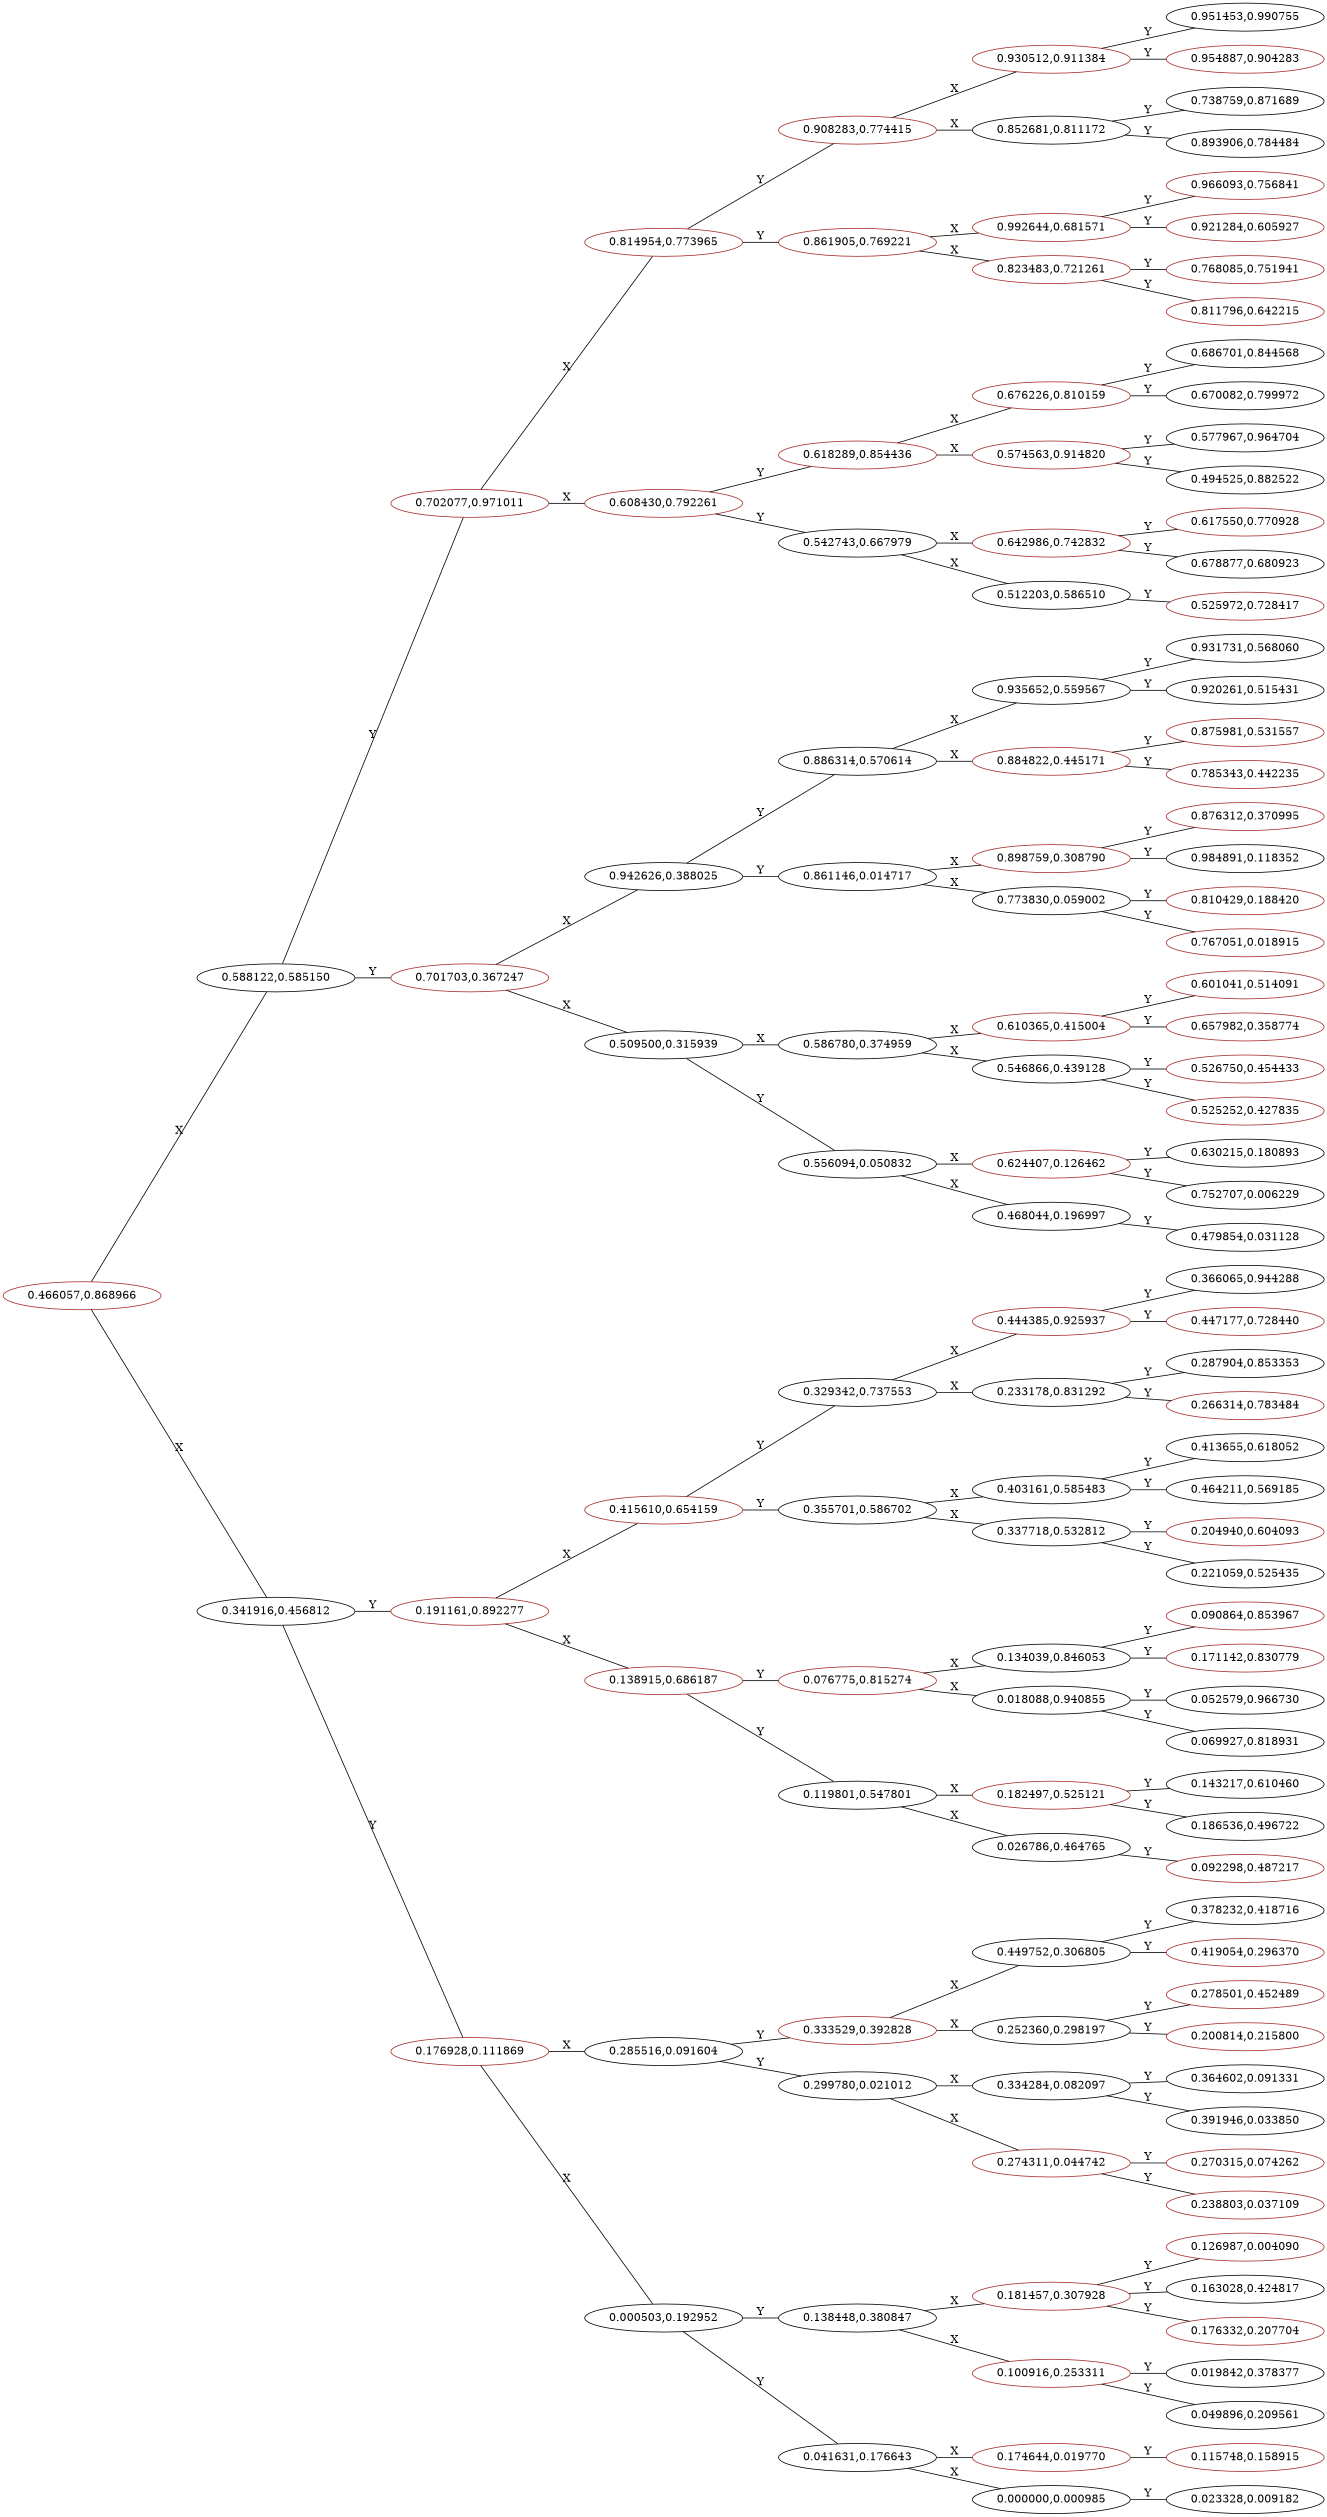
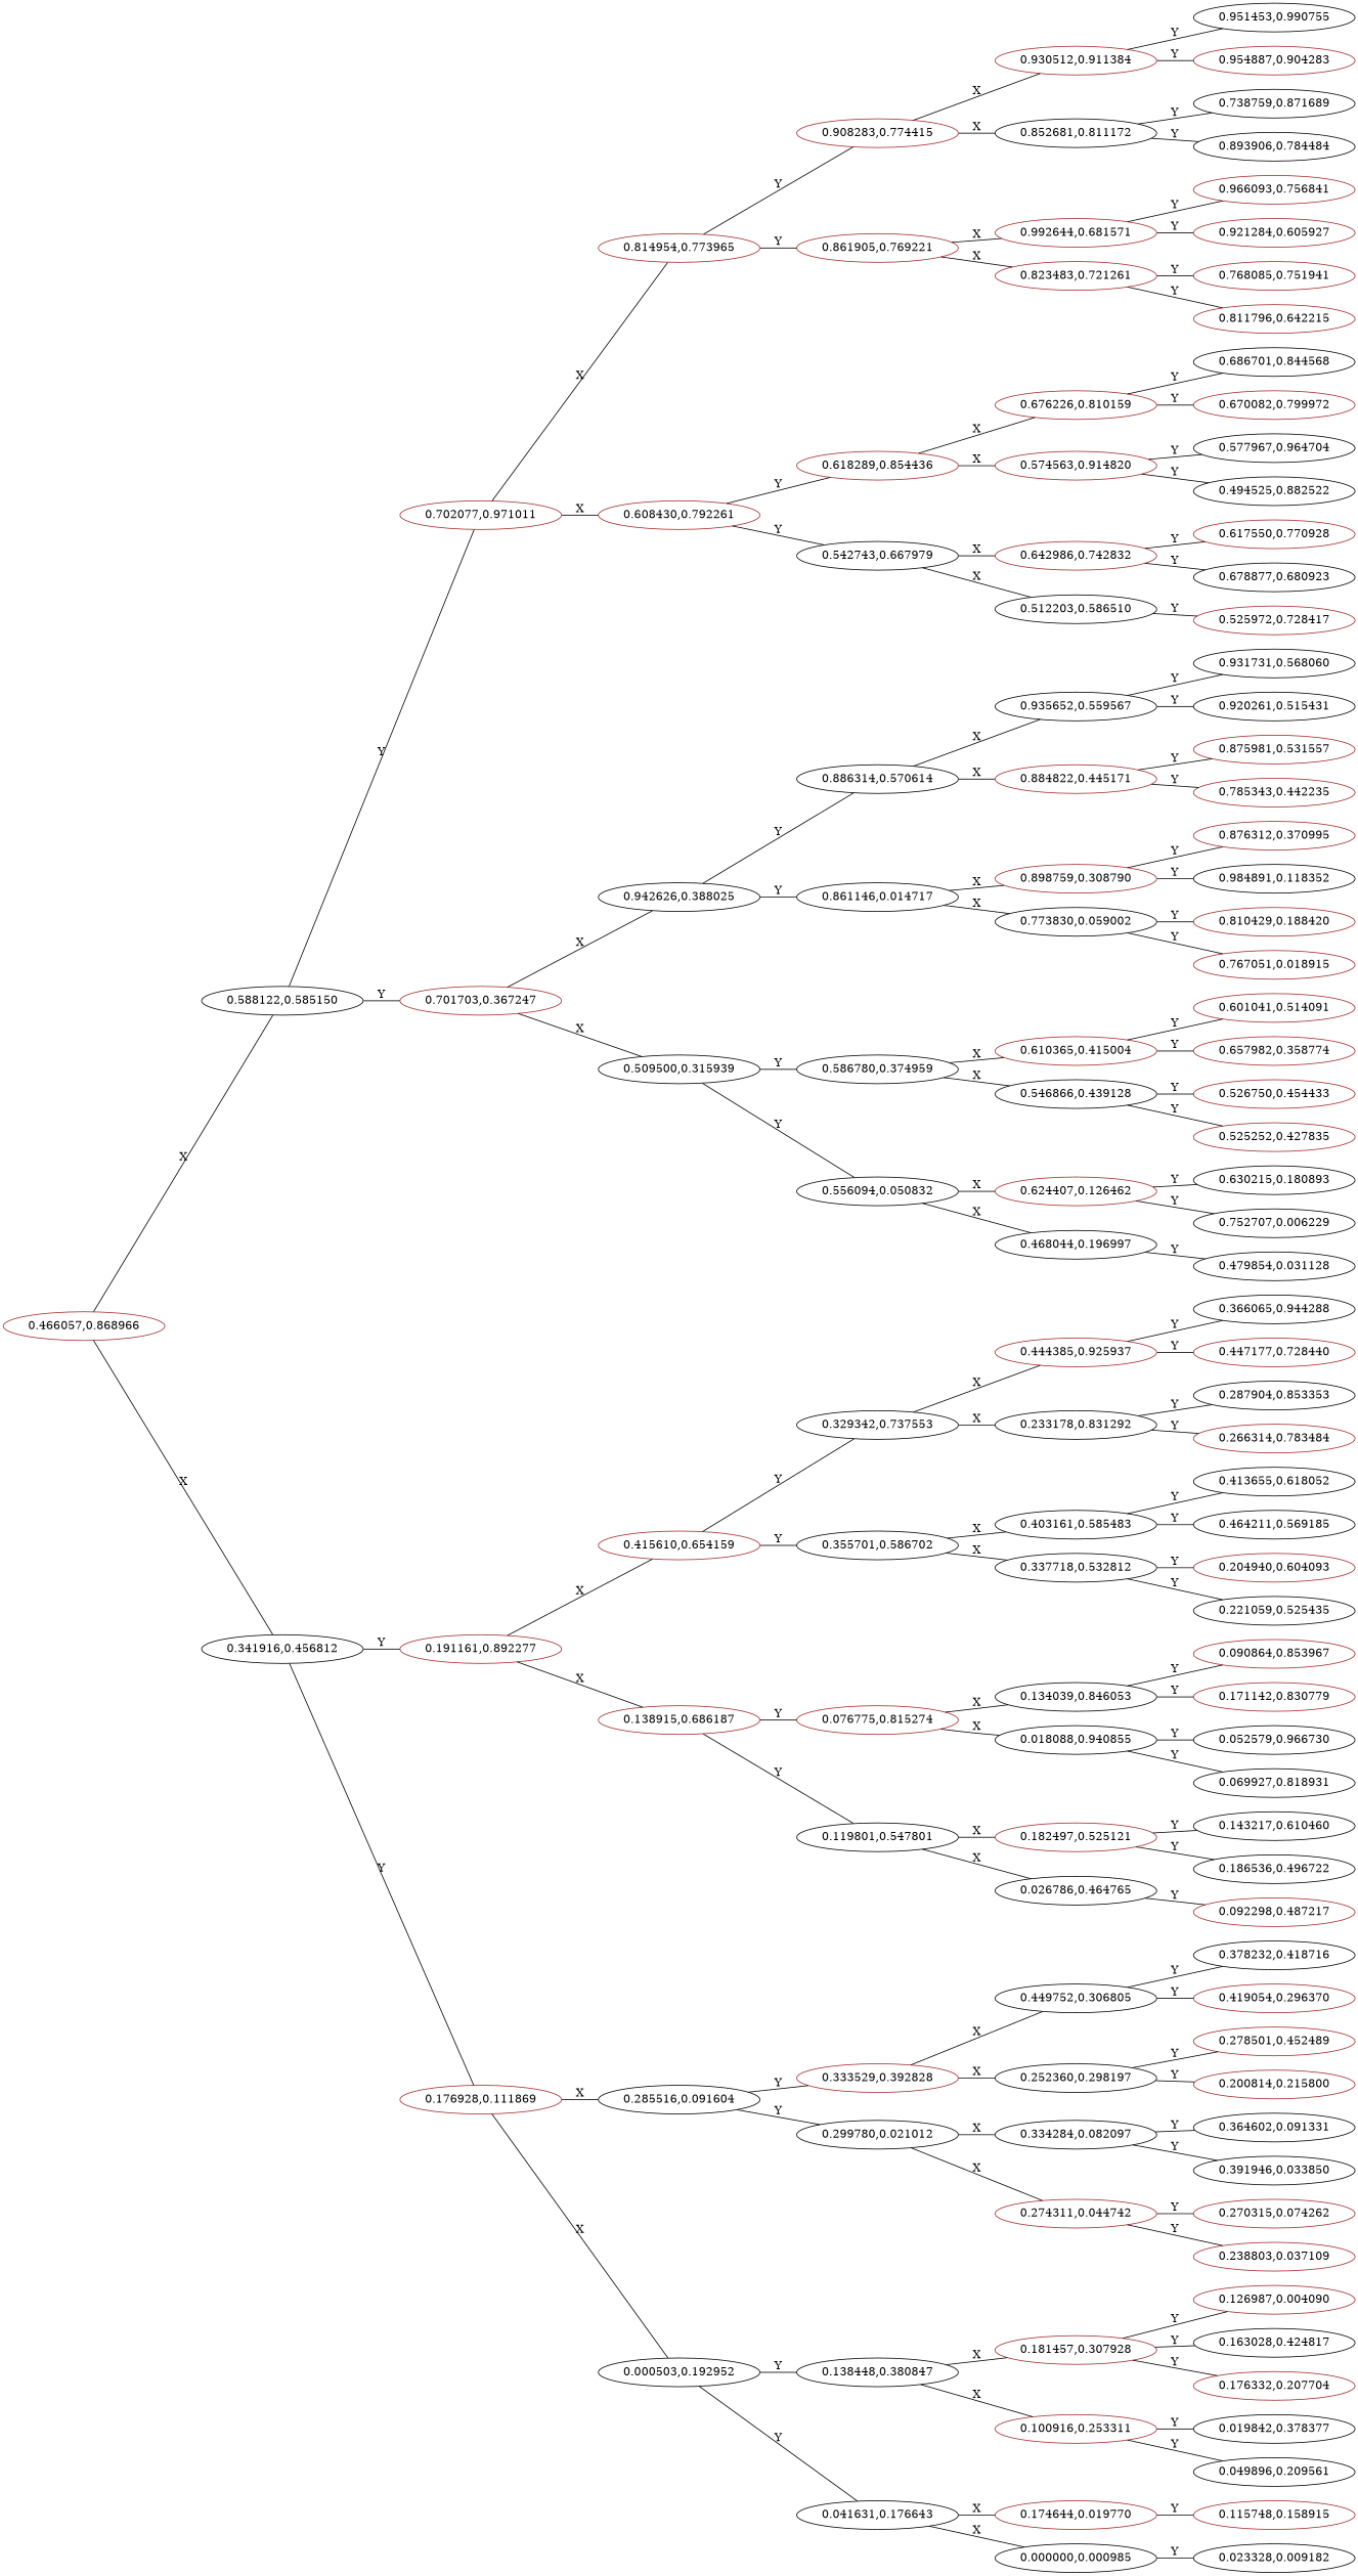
  graph {
    rankdir=LR
    node [color=black]
    "0.466057,0.868966" [color=brown]
    "0.588122,0.585150"
    "0.341916,0.456812"
    "0.702077,0.971011" [color=brown]
    "0.701703,0.367247" [color=brown]
    "0.191161,0.892277" [color=brown]
    "0.176928,0.111869" [color=brown]
    "0.814954,0.773965" [color=brown]
    "0.608430,0.792261" [color=brown]
    "0.942626,0.388025"
    "0.509500,0.315939"
    "0.415610,0.654159" [color=brown]
    "0.138915,0.686187" [color=brown]
    "0.285516,0.091604"
    "0.000503,0.192952"
    "0.329342,0.737553"
    "0.355701,0.586702"
    "0.076775,0.815274" [color=brown]
    "0.119801,0.547801"
    "0.333529,0.392828" [color=brown]
    "0.299780,0.021012"
    "0.138448,0.380847"
    "0.041631,0.176643"
    "0.449752,0.306805"
    "0.252360,0.298197"
    "0.334284,0.082097"
    "0.274311,0.044742" [color=brown]
    "0.181457,0.307928" [color=brown]
    "0.100916,0.253311" [color=brown]
    "0.174644,0.019770" [color=brown]
    "0.000000,0.000985"
    "0.126987,0.004090" [color=brown]
    "0.163028,0.424817"
    "0.176332,0.207704" [color=brown]
    "0.019842,0.378377"
    "0.049896,0.209561"
    "0.115748,0.158915" [color=brown]
    "0.023328,0.009182"
    "0.378232,0.418716"
    "0.419054,0.296370" [color=brown]
    "0.278501,0.452489" [color=brown]
    "0.200814,0.215800" [color=brown]
    "0.364602,0.091331"
    "0.391946,0.033850"
    "0.270315,0.074262" [color=brown]
    "0.238803,0.037109" [color=brown]
    "0.444385,0.925937" [color=brown]
    "0.233178,0.831292"
    "0.403161,0.585483"
    "0.337718,0.532812"
    "0.134039,0.846053"
    "0.018088,0.940855"
    "0.182497,0.525121" [color=brown]
    "0.026786,0.464765"
    "0.090864,0.853967" [color=brown]
    "0.171142,0.830779" [color=brown]
    "0.052579,0.966730"
    "0.069927,0.818931"
    "0.143217,0.610460"
    "0.186536,0.496722"
    "0.092298,0.487217" [color=brown]
    "0.366065,0.944288"
    "0.447177,0.728440" [color=brown]
    "0.287904,0.853353"
    "0.266314,0.783484" [color=brown]
    "0.413655,0.618052"
    "0.464211,0.569185"
    "0.204940,0.604093" [color=brown]
    "0.221059,0.525435"
    "0.908283,0.774415" [color=brown]
    "0.861905,0.769221" [color=brown]
    "0.618289,0.854436" [color=brown]
    "0.542743,0.667979"
    "0.886314,0.570614"
    "0.861146,0.014717"
    "0.586780,0.374959"
    "0.556094,0.050832"
    "0.935652,0.559567"
    "0.884822,0.445171" [color=brown]
    "0.898759,0.308790" [color=brown]
    "0.773830,0.059002"
    "0.610365,0.415004" [color=brown]
    "0.546866,0.439128"
    "0.624407,0.126462" [color=brown]
    "0.468044,0.196997"
    "0.601041,0.514091" [color=brown]
    "0.657982,0.358774" [color=brown]
    "0.526750,0.454433" [color=brown]
    "0.525252,0.427835" [color=brown]
    "0.630215,0.180893"
    "0.752707,0.006229"
    "0.479854,0.031128"
    "0.931731,0.568060"
    "0.920261,0.515431"
    "0.875981,0.531557" [color=brown]
    "0.785343,0.442235" [color=brown]
    "0.876312,0.370995" [color=brown]
    "0.984891,0.118352"
    "0.810429,0.188420" [color=brown]
    "0.767051,0.018915" [color=brown]
    "0.930512,0.911384" [color=brown]
    "0.852681,0.811172"
    "0.992644,0.681571" [color=brown]
    "0.823483,0.721261" [color=brown]
    "0.676226,0.810159" [color=brown]
    "0.574563,0.914820" [color=brown]
    "0.642986,0.742832" [color=brown]
    "0.512203,0.586510"
    "0.686701,0.844568"
-   "0.670082,0.799972"
+   "0.670082,0.799972" [color=brown]
    "0.577967,0.964704"
    "0.494525,0.882522"
    "0.617550,0.770928" [color=brown]
    "0.678877,0.680923"
    "0.525972,0.728417" [color=brown]
    "0.951453,0.990755"
    "0.954887,0.904283" [color=brown]
    "0.738759,0.871689"
    "0.893906,0.784484"
    "0.966093,0.756841" [color=brown]
    "0.921284,0.605927" [color=brown]
    "0.768085,0.751941" [color=brown]
    "0.811796,0.642215" [color=brown]
    "0.466057,0.868966" -- "0.588122,0.585150" [label=X]
    "0.466057,0.868966" -- "0.341916,0.456812" [label=X]
    "0.588122,0.585150" -- "0.702077,0.971011" [label=Y]
    "0.588122,0.585150" -- "0.701703,0.367247" [label=Y]
    "0.341916,0.456812" -- "0.191161,0.892277" [label=Y]
    "0.341916,0.456812" -- "0.176928,0.111869" [label=Y]
    "0.702077,0.971011" -- "0.814954,0.773965" [label=X]
    "0.702077,0.971011" -- "0.608430,0.792261" [label=X]
    "0.701703,0.367247" -- "0.942626,0.388025" [label=X]
    "0.701703,0.367247" -- "0.509500,0.315939" [label=X]
    "0.191161,0.892277" -- "0.415610,0.654159" [label=X]
    "0.191161,0.892277" -- "0.138915,0.686187" [label=X]
    "0.176928,0.111869" -- "0.285516,0.091604" [label=X]
    "0.176928,0.111869" -- "0.000503,0.192952" [label=X]
    "0.814954,0.773965" -- "0.908283,0.774415" [label=Y]
    "0.814954,0.773965" -- "0.861905,0.769221" [label=Y]
    "0.608430,0.792261" -- "0.618289,0.854436" [label=Y]
    "0.608430,0.792261" -- "0.542743,0.667979" [label=Y]
    "0.942626,0.388025" -- "0.886314,0.570614" [label=Y]
    "0.942626,0.388025" -- "0.861146,0.014717" [label=Y]
-   "0.509500,0.315939" -- "0.586780,0.374959" [label=X]
+   "0.509500,0.315939" -- "0.586780,0.374959" [label=Y]
    "0.509500,0.315939" -- "0.556094,0.050832" [label=Y]
    "0.415610,0.654159" -- "0.329342,0.737553" [label=Y]
    "0.415610,0.654159" -- "0.355701,0.586702" [label=Y]
    "0.138915,0.686187" -- "0.076775,0.815274" [label=Y]
    "0.138915,0.686187" -- "0.119801,0.547801" [label=Y]
    "0.285516,0.091604" -- "0.333529,0.392828" [label=Y]
    "0.285516,0.091604" -- "0.299780,0.021012" [label=Y]
    "0.000503,0.192952" -- "0.138448,0.380847" [label=Y]
    "0.000503,0.192952" -- "0.041631,0.176643" [label=Y]
    "0.329342,0.737553" -- "0.444385,0.925937" [label=X]
    "0.329342,0.737553" -- "0.233178,0.831292" [label=X]
    "0.355701,0.586702" -- "0.403161,0.585483" [label=X]
    "0.355701,0.586702" -- "0.337718,0.532812" [label=X]
    "0.076775,0.815274" -- "0.134039,0.846053" [label=X]
    "0.076775,0.815274" -- "0.018088,0.940855" [label=X]
    "0.119801,0.547801" -- "0.182497,0.525121" [label=X]
    "0.119801,0.547801" -- "0.026786,0.464765" [label=X]
    "0.333529,0.392828" -- "0.449752,0.306805" [label=X]
    "0.333529,0.392828" -- "0.252360,0.298197" [label=X]
    "0.299780,0.021012" -- "0.334284,0.082097" [label=X]
    "0.299780,0.021012" -- "0.274311,0.044742" [label=X]
    "0.138448,0.380847" -- "0.181457,0.307928" [label=X]
    "0.138448,0.380847" -- "0.100916,0.253311" [label=X]
    "0.041631,0.176643" -- "0.174644,0.019770" [label=X]
    "0.041631,0.176643" -- "0.000000,0.000985" [label=X]
    "0.449752,0.306805" -- "0.378232,0.418716" [label=Y]
    "0.449752,0.306805" -- "0.419054,0.296370" [label=Y]
    "0.252360,0.298197" -- "0.278501,0.452489" [label=Y]
    "0.252360,0.298197" -- "0.200814,0.215800" [label=Y]
    "0.334284,0.082097" -- "0.364602,0.091331" [label=Y]
    "0.334284,0.082097" -- "0.391946,0.033850" [label=Y]
    "0.274311,0.044742" -- "0.270315,0.074262" [label=Y]
    "0.274311,0.044742" -- "0.238803,0.037109" [label=Y]
    "0.181457,0.307928" -- "0.126987,0.004090" [label=Y]
    "0.181457,0.307928" -- "0.163028,0.424817" [label=Y]
    "0.181457,0.307928" -- "0.176332,0.207704" [label=Y]
    "0.100916,0.253311" -- "0.019842,0.378377" [label=Y]
    "0.100916,0.253311" -- "0.049896,0.209561" [label=Y]
    "0.174644,0.019770" -- "0.115748,0.158915" [label=Y]
    "0.000000,0.000985" -- "0.023328,0.009182" [label=Y]
    "0.444385,0.925937" -- "0.366065,0.944288" [label=Y]
    "0.444385,0.925937" -- "0.447177,0.728440" [label=Y]
    "0.233178,0.831292" -- "0.287904,0.853353" [label=Y]
    "0.233178,0.831292" -- "0.266314,0.783484" [label=Y]
    "0.403161,0.585483" -- "0.413655,0.618052" [label=Y]
    "0.403161,0.585483" -- "0.464211,0.569185" [label=Y]
    "0.337718,0.532812" -- "0.204940,0.604093" [label=Y]
    "0.337718,0.532812" -- "0.221059,0.525435" [label=Y]
    "0.134039,0.846053" -- "0.090864,0.853967" [label=Y]
    "0.134039,0.846053" -- "0.171142,0.830779" [label=Y]
    "0.018088,0.940855" -- "0.052579,0.966730" [label=Y]
    "0.018088,0.940855" -- "0.069927,0.818931" [label=Y]
    "0.182497,0.525121" -- "0.143217,0.610460" [label=Y]
    "0.182497,0.525121" -- "0.186536,0.496722" [label=Y]
    "0.026786,0.464765" -- "0.092298,0.487217" [label=Y]
    "0.908283,0.774415" -- "0.930512,0.911384" [label=X]
    "0.908283,0.774415" -- "0.852681,0.811172" [label=X]
    "0.861905,0.769221" -- "0.992644,0.681571" [label=X]
    "0.861905,0.769221" -- "0.823483,0.721261" [label=X]
    "0.618289,0.854436" -- "0.676226,0.810159" [label=X]
    "0.618289,0.854436" -- "0.574563,0.914820" [label=X]
    "0.542743,0.667979" -- "0.642986,0.742832" [label=X]
    "0.542743,0.667979" -- "0.512203,0.586510" [label=X]
    "0.886314,0.570614" -- "0.935652,0.559567" [label=X]
    "0.886314,0.570614" -- "0.884822,0.445171" [label=X]
    "0.861146,0.014717" -- "0.898759,0.308790" [label=X]
    "0.861146,0.014717" -- "0.773830,0.059002" [label=X]
    "0.586780,0.374959" -- "0.610365,0.415004" [label=X]
    "0.586780,0.374959" -- "0.546866,0.439128" [label=X]
    "0.556094,0.050832" -- "0.624407,0.126462" [label=X]
    "0.556094,0.050832" -- "0.468044,0.196997" [label=X]
    "0.935652,0.559567" -- "0.931731,0.568060" [label=Y]
    "0.935652,0.559567" -- "0.920261,0.515431" [label=Y]
    "0.884822,0.445171" -- "0.875981,0.531557" [label=Y]
    "0.884822,0.445171" -- "0.785343,0.442235" [label=Y]
    "0.898759,0.308790" -- "0.876312,0.370995" [label=Y]
    "0.898759,0.308790" -- "0.984891,0.118352" [label=Y]
    "0.773830,0.059002" -- "0.810429,0.188420" [label=Y]
    "0.773830,0.059002" -- "0.767051,0.018915" [label=Y]
    "0.610365,0.415004" -- "0.601041,0.514091" [label=Y]
    "0.610365,0.415004" -- "0.657982,0.358774" [label=Y]
    "0.546866,0.439128" -- "0.526750,0.454433" [label=Y]
    "0.546866,0.439128" -- "0.525252,0.427835" [label=Y]
    "0.624407,0.126462" -- "0.630215,0.180893" [label=Y]
    "0.624407,0.126462" -- "0.752707,0.006229" [label=Y]
    "0.468044,0.196997" -- "0.479854,0.031128" [label=Y]
    "0.930512,0.911384" -- "0.951453,0.990755" [label=Y]
    "0.930512,0.911384" -- "0.954887,0.904283" [label=Y]
    "0.852681,0.811172" -- "0.738759,0.871689" [label=Y]
    "0.852681,0.811172" -- "0.893906,0.784484" [label=Y]
    "0.992644,0.681571" -- "0.966093,0.756841" [label=Y]
    "0.992644,0.681571" -- "0.921284,0.605927" [label=Y]
    "0.823483,0.721261" -- "0.768085,0.751941" [label=Y]
    "0.823483,0.721261" -- "0.811796,0.642215" [label=Y]
    "0.676226,0.810159" -- "0.686701,0.844568" [label=Y]
    "0.676226,0.810159" -- "0.670082,0.799972" [label=Y]
    "0.574563,0.914820" -- "0.577967,0.964704" [label=Y]
    "0.574563,0.914820" -- "0.494525,0.882522" [label=Y]
    "0.642986,0.742832" -- "0.617550,0.770928" [label=Y]
    "0.642986,0.742832" -- "0.678877,0.680923" [label=Y]
    "0.512203,0.586510" -- "0.525972,0.728417" [label=Y]
  }
